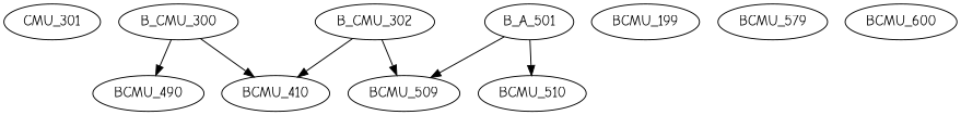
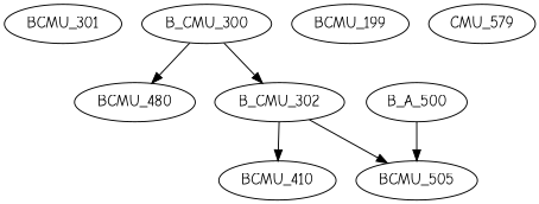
  digraph {
    fontname="Comic Neue"
    node [fontname="Comic Neue"]
    edge [color=black fontname="Comic Neue"]
-   BCMU_301 [label=CMU_301]
+   BCMU_301
    n2 [label=B_CMU_300]
    BCMU_410
-   BCMU_490
+   BCMU_490 [label=BCMU_480]
    B_CMU_302
-   BCMU_509
+   BCMU_509 [label=BCMU_505]
    n7 [label=BCMU_199]
-   B_A_501
-   BCMU_510
-   BCMU_579
-   BCMU_600
-   n2 -> BCMU_410
+   B_A_501 [label=B_A_500]
+   BCMU_579 [label=CMU_579]
+   n2 -> B_CMU_302
    n2 -> BCMU_490
    B_CMU_302 -> BCMU_410
    B_CMU_302 -> BCMU_509
    B_A_501 -> BCMU_509
-   B_A_501 -> BCMU_510
  }
